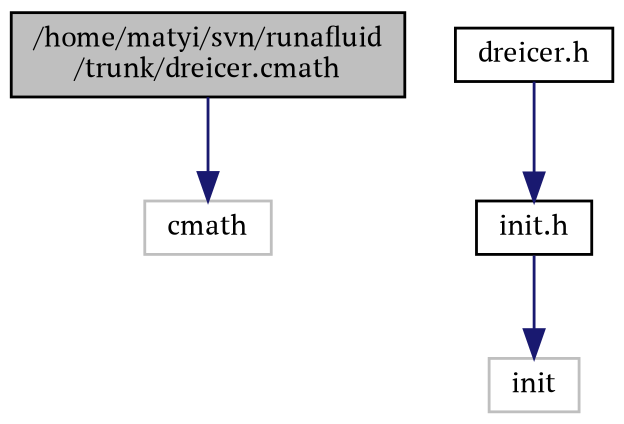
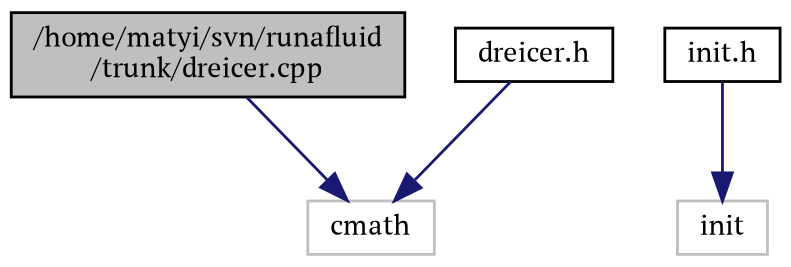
  digraph {
    fontname="PT Serif"
    node [color=black fillcolor=white fontname="PT Serif" fontsize=10 shape=record style=filled]
    edge [color=midnightblue fontname="PT Serif" fontsize=10 labelfontname=Helvetica labelfontsize=10 style=solid]
-   n1 [fillcolor=grey75 fontcolor=black height=0.2 label="/home/matyi/svn/runafluid\l/trunk/dreicer.cmath" width=0.4]
+   n1 [fillcolor=grey75 fontcolor=black height=0.2 label="/home/matyi/svn/runafluid\l/trunk/dreicer.cpp" width=0.4]
    n2 [color=grey75 height=0.2 label=cmath width=0.4]
    n3 [height=0.2 label="dreicer.h" width=0.4]
    n4 [height=0.2 label="init.h" width=0.4]
    n5 [color=grey75 height=0.2 label=init width=0.4]
    n1 -> n2
-   n3 -> n4
+   n3 -> n2
    n4 -> n5
  }
